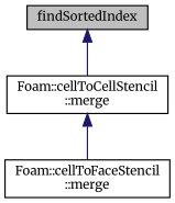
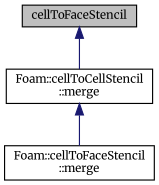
  digraph {
    fontname=Merriweather
    rankdir=TB
    node [color=black fontname=Merriweather fontsize=10 shape=record]
    edge [color=midnightblue dir=back fontname=Merriweather fontsize=10 labelfontname=Helvetica labelfontsize=10 style=solid]
-   n1 [fillcolor=grey75 fontcolor=black height=0.2 label=findSortedIndex style=filled width=0.4]
+   n1 [fillcolor=grey75 fontcolor=black height=0.2 label=cellToFaceStencil style=filled width=0.4]
    n2 [height=0.2 label="Foam::cellToCellStencil\l::merge" width=0.4]
    n3 [height=0.2 label="Foam::cellToFaceStencil\l::merge" width=0.4]
    n1 -> n2
    n2 -> n3
  }
